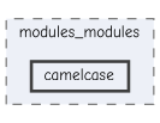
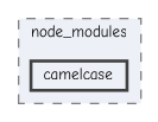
  digraph {
    compound=true
    rankdir=LR
    fontname="Comic Neue"
    n1 [color=grey25 fillcolor="#edf0f7" fontname="Comic Neue" fontsize=10 height=0.2 label=camelcase shape=box style="filled,bold" width=0.4]
    subgraph cluster_1 {
      bgcolor="#edf0f7"
      fontsize=10
-     label=modules_modules
+     label=node_modules
      pencolor=grey50
      style="filled,dashed"
      n1
    }
  }
